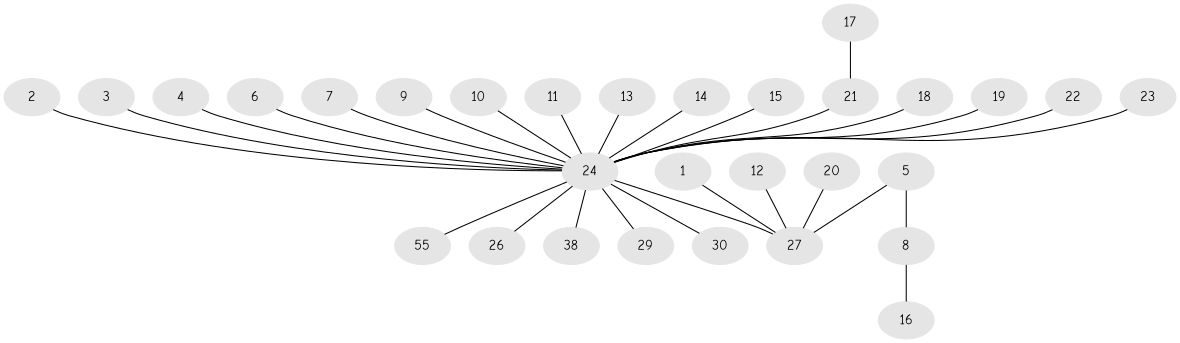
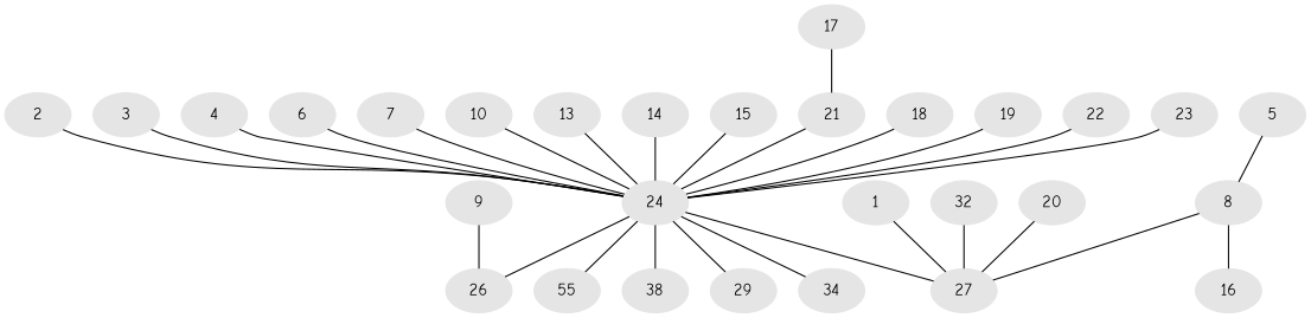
  graph {
    fontname="Comic Neue"
    node [color=gray90 fontname="Comic Neue" style=filled]
    edge [fontname="Comic Neue" weight=1.0]
    1
    27
    2
    24
    n5 [label=55]
    26
    n7 [label=38]
    29
-   30
+   30 [label=34]
    3
    4
    5
    8
    16
    6
    7
    9
    10
-   11
-   12
+   12 [label=32]
    13
    14
    15
    17
    21
    18
    19
    20
    22
    23
    1 -- 27
    2 -- 24
    24 -- 27
    24 -- n5
    24 -- 26
    24 -- n7
    24 -- 29
    24 -- 30
    3 -- 24
    4 -- 24
    5 -- 8
-   5 -- 27
+   8 -- 27
    8 -- 16
    6 -- 24
    7 -- 24
-   9 -- 24
+   9 -- 26
    10 -- 24
-   11 -- 24
    12 -- 27
    13 -- 24
    14 -- 24
    15 -- 24
    17 -- 21
    21 -- 24
    18 -- 24
    19 -- 24
    20 -- 27
    22 -- 24
    23 -- 24
  }
